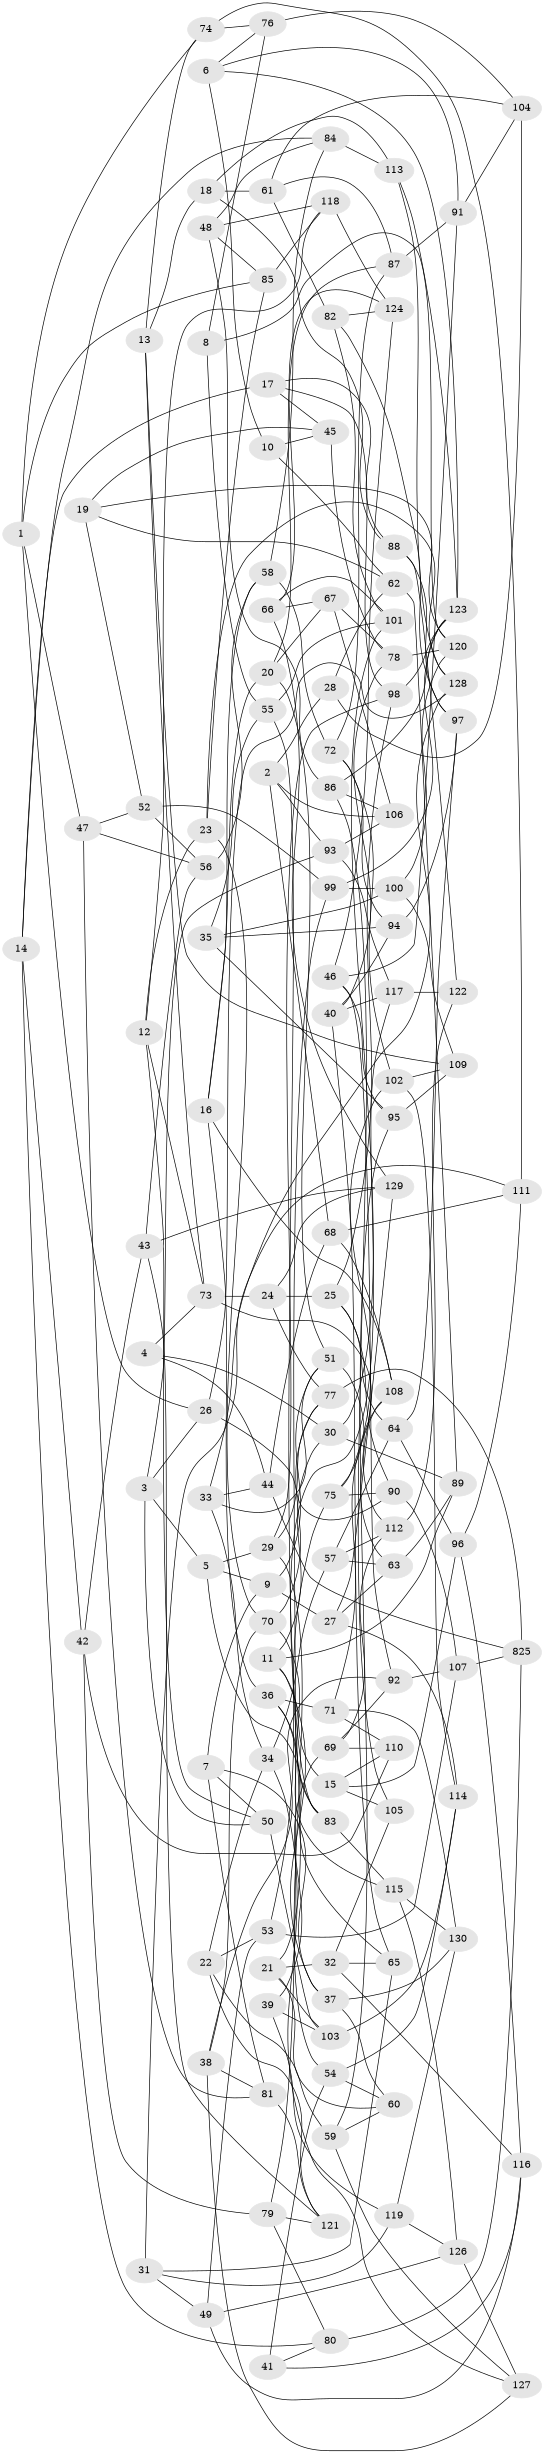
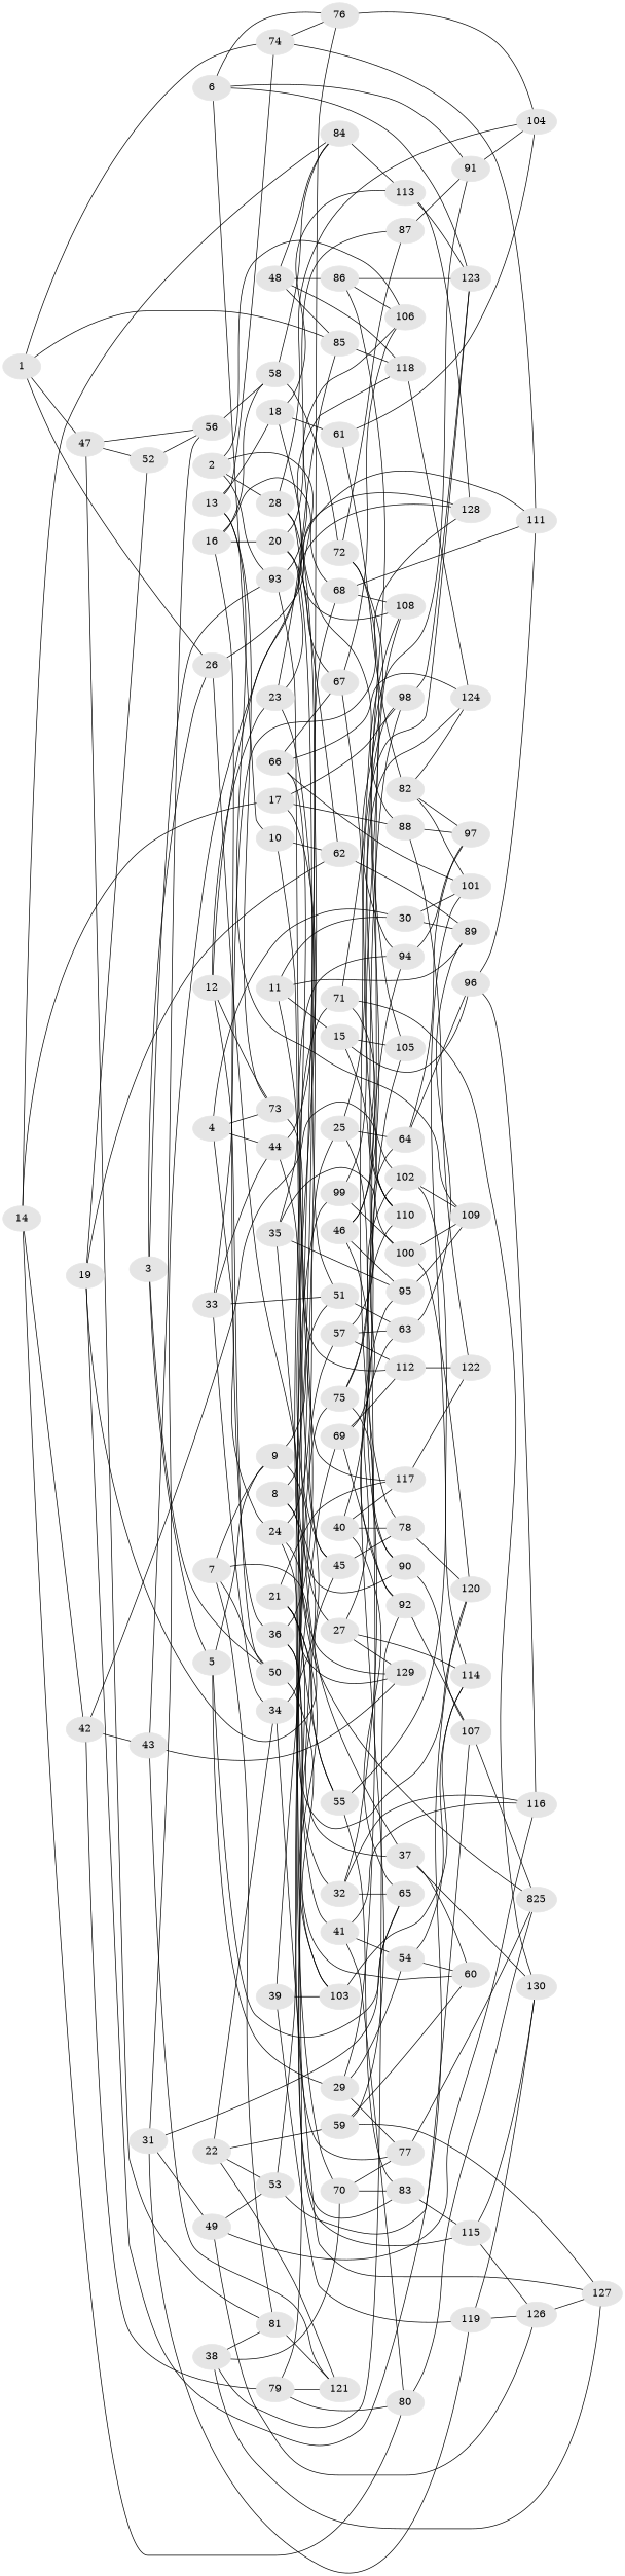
  graph {
    rankdir=LR
    node [color=gray90 style=filled]
    1
    26
    47
    74
    85
    128
    90
    81
    52
    56
    76
    111
    118
    2
    28
    68
    93
    106
    62
    41
    104
    108
    117
    3
    5
    50
    9
    29
    65
    103
    4
    24
    30
    44
    73
    25
    77
    129
    89
    101
    n41 [label=825]
    112
    27
    51
    98
    54
    6
    10
    91
    123
    45
    7
    37
    60
    130
    121
    8
    55
    120
    39
    119
    69
    83
    63
    114
    78
    11
    15
    105
    96
    110
    12
    23
    70
    124
    13
    18
    109
    88
    61
    113
    14
    17
    42
    80
    84
    43
    79
    116
    16
    20
    36
    58
    67
    87
    71
    115
    72
    122
    97
    82
    19
    99
    21
    32
    22
    34
    53
    59
    57
    127
    75
    107
    95
    64
    31
    49
    126
    33
    35
    94
    100
    38
    92
    40
    46
    48
    86
    102
    66
    1 -- 26
    1 -- 47
    1 -- 74
    1 -- 85
    26 -- 128
    26 -- 90
    47 -- 81
    47 -- 52
    47 -- 56
    74 -- 76
    74 -- 111
    85 -- 118
    90 -- 107
    81 -- 121
    52 -- 56
-   52 -- 99
    56 -- 58
    76 -- 104
    118 -- 124
    2 -- 28
    2 -- 68
    2 -- 93
    2 -- 106
    28 -- 62
+   28 -- 41
    28 -- 104
    68 -- 111
    68 -- 108
    93 -- 106
    93 -- 117
    62 -- 89
    41 -- 54
    41 -- 80
    41 -- 116
    117 -- 122
    3 -- 26
    3 -- 93
    3 -- 5
    3 -- 50
    5 -- 9
    5 -- 29
    5 -- 65
    50 -- 103
    9 -- 27
    9 -- 51
    29 -- 77
    29 -- 98
    29 -- 54
    103 -- 114
-   73 -- 24
+   4 -- 24
    4 -- 30
    4 -- 44
    4 -- 73
    24 -- 25
    24 -- 77
    24 -- 129
    30 -- 89
    30 -- 101
    44 -- 68
    44 -- n41
    73 -- 112
    25 -- 90
    25 -- 98
    25 -- 64
    77 -- n41
    112 -- 122
    27 -- 129
    27 -- 63
    27 -- 114
    51 -- 63
    98 -- 123
    54 -- 60
    54 -- 114
    6 -- 76
    6 -- 10
    6 -- 91
    6 -- 123
    10 -- 62
    10 -- 45
    91 -- 104
    45 -- 78
    7 -- 81
    7 -- 50
    7 -- 9
    7 -- 37
    37 -- 60
    37 -- 130
    8 -- 76
    8 -- 55
    8 -- 120
    55 -- 101
    55 -- 83
    39 -- 103
    39 -- 119
    39 -- 69
    119 -- 130
    119 -- 126
    69 -- 112
    69 -- 110
    69 -- 92
    83 -- 115
    63 -- 89
    78 -- 120
    11 -- 30
    11 -- 89
    11 -- 37
    11 -- 15
    15 -- 105
    15 -- 96
    15 -- 110
    96 -- 111
    96 -- 116
    12 -- 118
    12 -- 50
    12 -- 73
    12 -- 23
    23 -- 85
    23 -- 128
    23 -- 70
    70 -- 77
    70 -- 83
    13 -- 74
    13 -- 73
    13 -- 18
    13 -- 109
    18 -- 88
    18 -- 61
    18 -- 113
    88 -- 122
    88 -- 97
    61 -- 104
-   61 -- 87
    61 -- 82
    113 -- 128
    113 -- 123
    14 -- 17
    14 -- 42
    14 -- 80
    14 -- 84
    17 -- 98
    17 -- 45
    17 -- 88
    42 -- 110
    42 -- 43
    42 -- 79
    80 -- n41
    84 -- 113
    43 -- 56
    43 -- 129
    43 -- 121
    79 -- 121
    79 -- 80
    79 -- 99
    16 -- 108
    16 -- 20
    16 -- 36
    16 -- 58
    20 -- 51
    20 -- 67
    20 -- 87
    36 -- 83
    36 -- 71
    36 -- 115
    58 -- 84
    58 -- 72
    67 -- 106
    67 -- 78
    87 -- 91
    71 -- 108
    71 -- 130
    71 -- 110
    115 -- 130
    115 -- 126
    72 -- 87
    72 -- 94
    72 -- 102
    82 -- 101
    82 -- 124
    82 -- 97
    19 -- 52
    19 -- 62
    19 -- 45
    19 -- 120
    99 -- 123
    99 -- 100
    21 -- 117
    21 -- 103
    21 -- 60
    21 -- 32
    32 -- 65
    32 -- 105
    32 -- 116
    22 -- 121
    22 -- 34
    22 -- 53
    22 -- 59
    34 -- 57
    34 -- 127
    53 -- 75
    53 -- 107
    59 -- 60
    59 -- 127
    59 -- 95
    57 -- 112
    57 -- 63
    57 -- 64
    75 -- 90
    75 -- 108
    75 -- 102
    107 -- n41
    95 -- 109
    64 -- 96
    64 -- 97
    31 -- 111
    31 -- 65
    31 -- 119
    31 -- 49
    49 -- 116
    49 -- 53
    49 -- 126
    126 -- 127
    33 -- 128
    33 -- 44
    33 -- 51
    33 -- 34
    35 -- 55
    35 -- 95
    35 -- 94
    35 -- 100
    94 -- 97
    100 -- 120
    100 -- 109
    38 -- 81
    38 -- 70
    38 -- 127
    38 -- 92
    92 -- 107
    40 -- 117
    40 -- 65
    40 -- 78
    40 -- 94
    46 -- 91
    46 -- 124
    46 -- 95
    46 -- 92
    48 -- 85
    48 -- 118
    48 -- 84
    48 -- 86
    86 -- 106
    86 -- 123
    86 -- 105
    102 -- 114
    102 -- 109
    66 -- 129
    66 -- 101
    66 -- 124
    66 -- 67
  }
